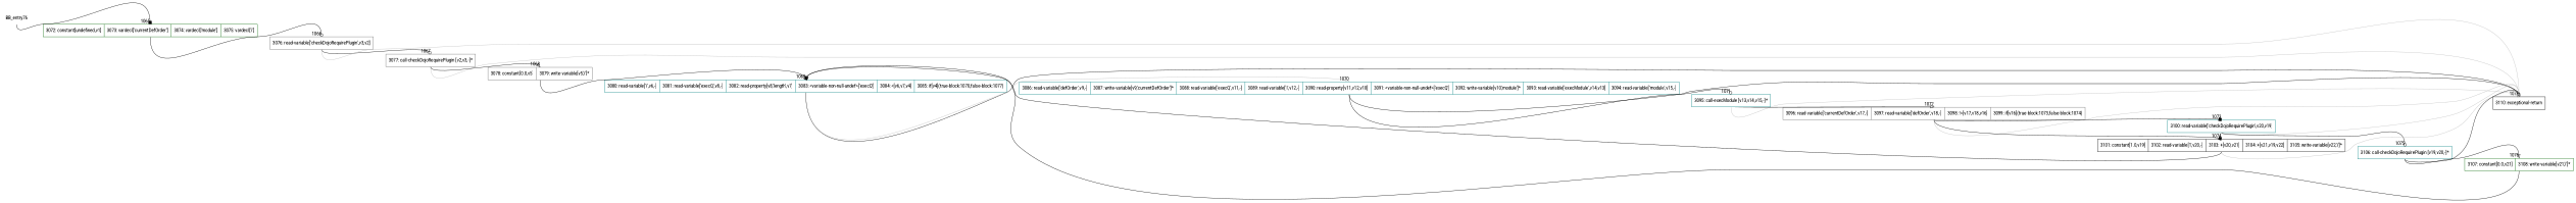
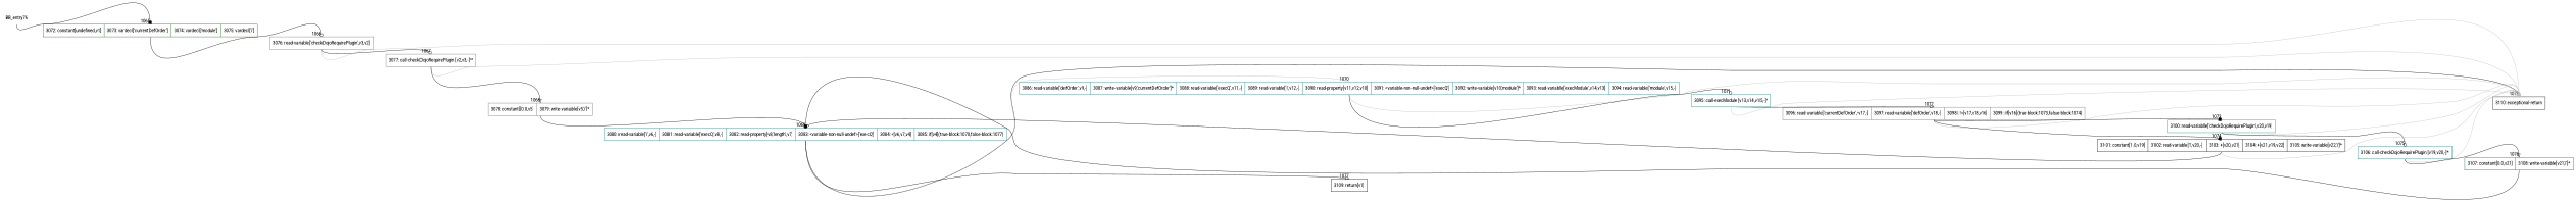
  digraph {
    fontname="Roboto Condensed"
    rankdir=LR
    node [color=teal fontname="Roboto Condensed" shape=record]
    edge [arrowhead=onormal fontname="Roboto Condensed" headport=n tailport=s]
    BB_entry76 [color=darkgreen shape=none]
    n2 [color=darkgreen label="{3072: constant[undefined,v1]|3073: vardecl['currentDefOrder']|3074: vardecl['module']|3075: vardecl['i']}"]
    n3 [color=gray40 label="{3076: read-variable['checkDojoRequirePlugin',v3,v2]}"]
    n4 [color=gray40 label="{3077: call-checkDojoRequirePlugin [v2,v3,-]*}"]
    n5 [color=black label="{3110: exceptional-return}"]
    n6 [color=gray40 label="{3078: constant[0.0,v5]|3079: write-variable[v5,'i']*}"]
    n7 [label="{3080: read-variable['i',v6,-]|3081: read-variable['execQ',v8,-]|3082: read-property[v8,'length',v7]|3083: \<variable-non-null-undef\>['execQ']|3084: \<[v6,v7,v4]|3085: if[v4](true-block:1070,false-block:1077)}"]
    n8 [label="{3086: read-variable['defOrder',v9,-]|3087: write-variable[v9,'currentDefOrder']*|3088: read-variable['execQ',v11,-]|3089: read-variable['i',v12,-]|3090: read-property[v11,v12,v10]|3091: \<variable-non-null-undef\>['execQ']|3092: write-variable[v10,'module']*|3093: read-variable['execModule',v14,v13]|3094: read-variable['module',v15,-]}"]
+   n9 [color=black label="{3109: return[v1]}"]
    n10 [label="{3095: call-execModule [v13,v14,v15,-]*}"]
    n11 [color=gray40 label="{3096: read-variable['currentDefOrder',v17,-]|3097: read-variable['defOrder',v18,-]|3098: !=[v17,v18,v16]|3099: if[v16](true-block:1073,false-block:1074)}"]
    n12 [label="{3100: read-variable['checkDojoRequirePlugin',v20,v19]}"]
    n13 [color=black label="{3101: constant[1.0,v19]|3102: read-variable['i',v20,-]|3103: +[v20,v21]|3104: +[v21,v19,v22]|3105: write-variable[v22,'i']*}"]
    n14 [label="{3106: call-checkDojoRequirePlugin [v19,v20,-]*}"]
    n15 [color=darkgreen label="{3107: constant[0.0,v21]|3108: write-variable[v21,'i']*}"]
    BB_entry76 -> n2 [arrowhead=box headlabel="    1065"]
    n2 -> n3 [arrowhead=odot headlabel="      1066"]
    n3 -> n4 [arrowhead=odot headlabel="      1067"]
    n3 -> n5 [arrowhead=box color=gray headlabel="      1078"]
    n4 -> n5 [arrowhead=odot color=gray]
    n4 -> n6 [headlabel="      1068"]
    n6 -> n7 [arrowhead=odot headlabel="      1069"]
    n7 -> n5 [color=black]
    n7 -> n8 [color=gray headlabel="      1070"]
-   n8 -> n5 [arrowhead=box color=black]
+   n7 -> n9 [headlabel="      1077"]
+   n8 -> n5 [arrowhead=box color=gray]
    n8 -> n10 [arrowhead=odot headlabel="      1071"]
    n10 -> n5 [color=gray]
    n10 -> n11 [headlabel="      1072"]
    n11 -> n5 [arrowhead=odot color=gray]
    n11 -> n12 [arrowhead=box headlabel="      1073"]
    n11 -> n13 [arrowhead=box headlabel="      1074"]
    n12 -> n5 [arrowhead=box color=gray]
    n12 -> n14 [arrowhead=odot headlabel="      1075"]
    n13 -> n5 [arrowhead=odot color=gray]
    n13 -> n7
-   n14 -> n5 [color=black]
+   n14 -> n5 [color=gray]
    n14 -> n15 [headlabel="      1076"]
    n15 -> n7 [arrowhead=box]
  }
